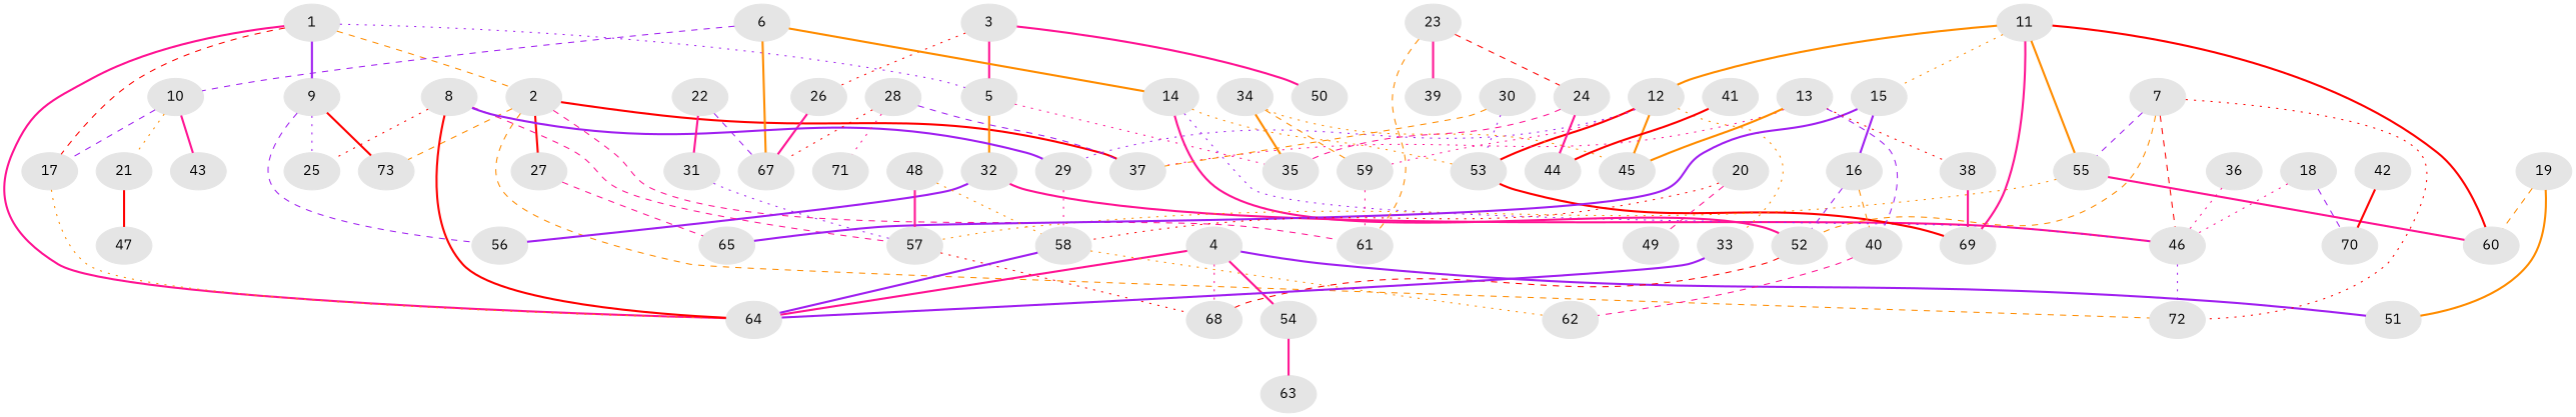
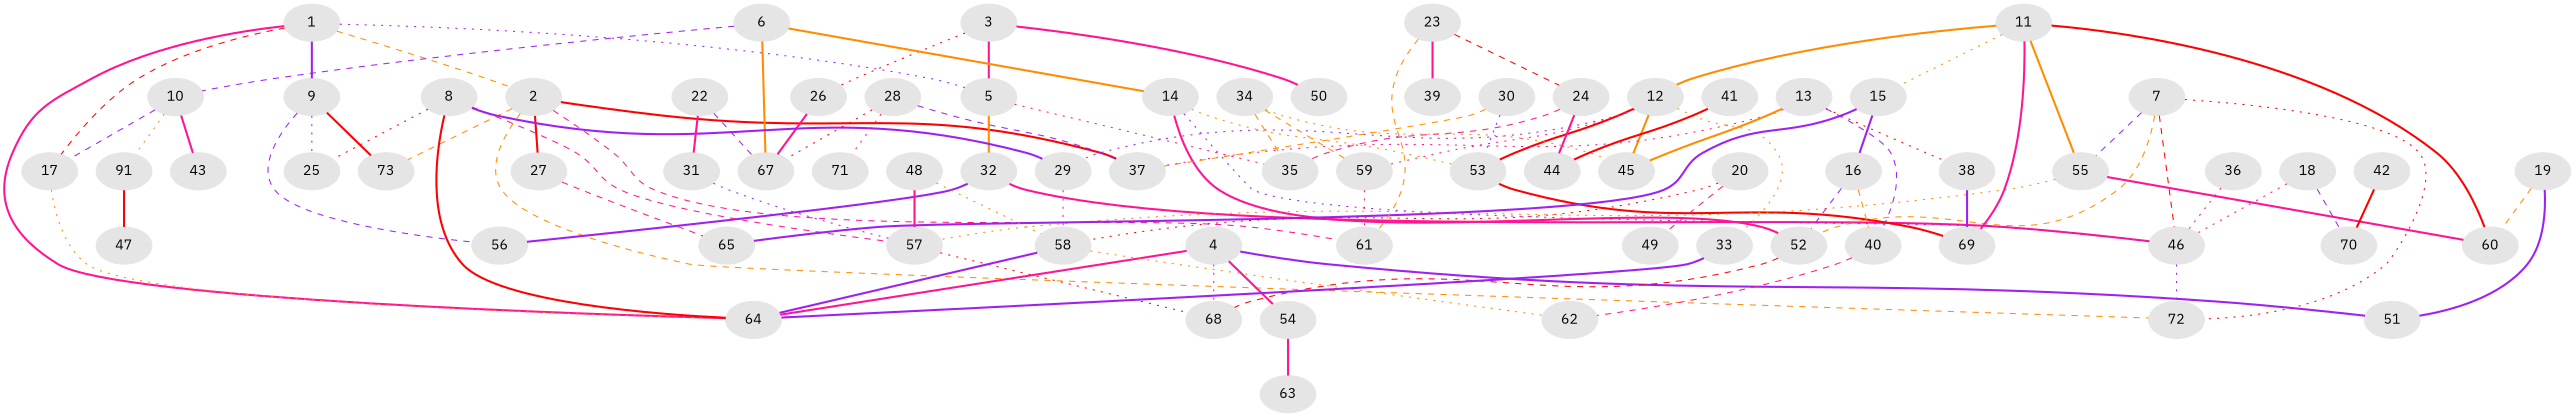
  graph {
    fontname="IBM Plex Sans"
    node [color=gray90 fontname="IBM Plex Sans" style=filled]
    edge [color=deeppink fontname="IBM Plex Sans" style=bold weight=1.0]
    1
    2
    5
    9
    17
    64
    27
    37
    61
    72
    73
    32
    35
    25
    56
    65
    3
    26
    50
    67
    4
    51
    54
    68
    63
    46
    6
    10
    14
-   21
+   21 [label=91]
    43
    52
    53
    7
    55
    57
    60
    8
    29
    58
    47
    11
    12
    15
    69
    33
    45
    59
    16
    13
    38
    40
    62
    18
    70
    19
    20
    49
    22
    31
    23
    24
    39
    44
    28
    71
    30
    34
    36
    41
    42
    48
    1 -- 2 [color=darkorange style=dashed]
    1 -- 5 [color=purple style=dotted]
    1 -- 9 [color=purple]
    1 -- 17 [color=red style=dashed]
    1 -- 64
    2 -- 27 [color=red]
    2 -- 37 [color=red]
    2 -- 61 [style=dashed]
    2 -- 72 [color=darkorange style=dashed]
    2 -- 73 [color=darkorange style=dashed]
    5 -- 32 [color=darkorange]
    5 -- 35 [style=dotted]
    9 -- 73 [color=red]
    9 -- 25 [color=purple style=dotted]
    9 -- 56 [color=purple style=dashed]
    17 -- 64 [color=darkorange style=dotted]
    27 -- 65 [style=dashed]
    32 -- 56 [color=purple]
    32 -- 46
    3 -- 5
    3 -- 26 [color=red style=dotted]
    3 -- 50
    26 -- 67
    4 -- 64
    4 -- 51 [color=purple]
    4 -- 54
    4 -- 68 [style=dotted]
    54 -- 63
    46 -- 72 [color=purple style=dotted]
    6 -- 67 [color=darkorange]
    6 -- 10 [color=purple style=dashed]
    6 -- 14 [color=darkorange]
    10 -- 17 [color=purple style=dashed]
    10 -- 21 [color=darkorange style=dotted]
    10 -- 43
    14 -- 46 [color=purple style=dotted]
    14 -- 52
    14 -- 53 [color=darkorange style=dotted]
    21 -- 47 [color=red]
    52 -- 68 [color=red style=dashed]
    53 -- 69 [color=red]
    7 -- 72 [color=red style=dotted]
    7 -- 46 [color=red style=dashed]
    7 -- 52 [color=darkorange style=dashed]
    7 -- 55 [color=purple style=dashed]
    55 -- 57 [color=darkorange style=dotted]
    55 -- 60
    57 -- 68 [color=red style=dotted]
    8 -- 64 [color=red]
    8 -- 25 [color=red style=dotted]
    8 -- 57 [style=dashed]
    8 -- 29 [color=purple]
    29 -- 58 [style=dotted]
    58 -- 64 [color=purple]
    58 -- 62 [color=darkorange style=dotted]
    11 -- 55 [color=darkorange]
    11 -- 60 [color=red]
    11 -- 12 [color=darkorange]
    11 -- 15 [color=darkorange style=dotted]
    11 -- 69
    12 -- 53 [color=red]
    12 -- 29 [color=purple style=dotted]
    12 -- 33 [color=darkorange style=dotted]
    12 -- 45 [color=darkorange]
    12 -- 59 [style=dotted]
    15 -- 65 [color=purple]
    15 -- 16 [color=purple]
    33 -- 64 [color=purple]
    59 -- 61 [style=dotted]
    16 -- 52 [color=purple style=dashed]
    16 -- 40 [color=darkorange style=dashed]
    13 -- 37 [style=dotted]
    13 -- 45 [color=darkorange]
    13 -- 38 [color=red style=dotted]
    13 -- 40 [color=purple style=dashed]
-   38 -- 69
+   38 -- 69 [color=purple]
    40 -- 62 [style=dashed]
    18 -- 46 [style=dotted]
    18 -- 70 [color=purple style=dashed]
-   19 -- 51 [color=darkorange]
+   19 -- 51 [color=purple]
    19 -- 60 [color=darkorange style=dashed]
    20 -- 58 [color=red style=dotted]
    20 -- 49 [style=dashed]
    22 -- 67 [color=purple style=dashed]
    22 -- 31
    31 -- 57 [color=purple style=dotted]
    23 -- 61 [color=darkorange style=dashed]
    23 -- 24 [color=red style=dashed]
    23 -- 39
    24 -- 35 [style=dashed]
    24 -- 44
    28 -- 37 [color=purple style=dashed]
    28 -- 67 [color=red style=dotted]
    28 -- 71 [style=dotted]
    30 -- 37 [color=darkorange style=dashed]
    30 -- 53 [color=purple style=dotted]
-   34 -- 35 [color=darkorange]
+   34 -- 35 [color=darkorange style=dashed]
    34 -- 45 [color=darkorange style=dotted]
    34 -- 59 [color=darkorange style=dashed]
    36 -- 46 [style=dotted]
    41 -- 44 [color=red]
    42 -- 70 [color=red]
    48 -- 57
    48 -- 58 [color=darkorange style=dotted]
  }
